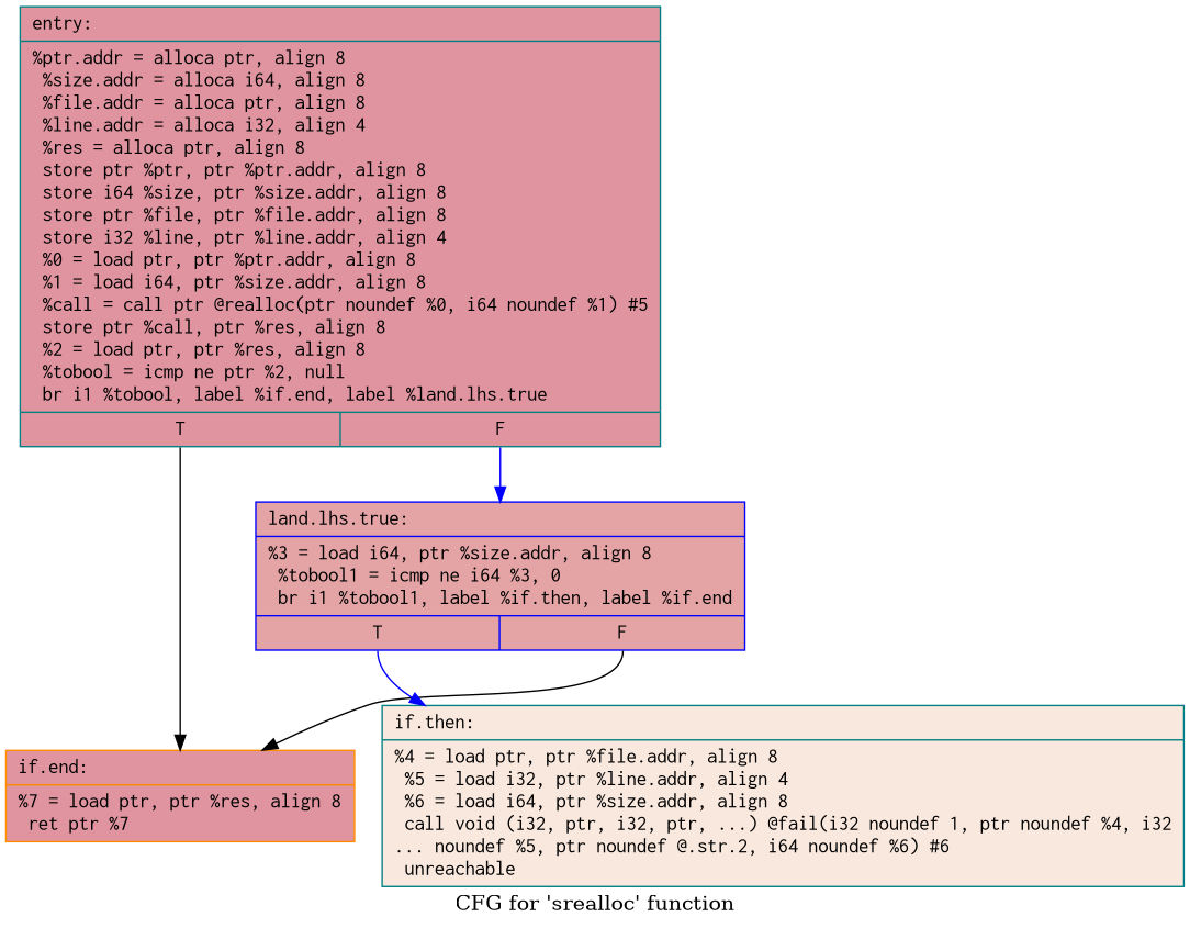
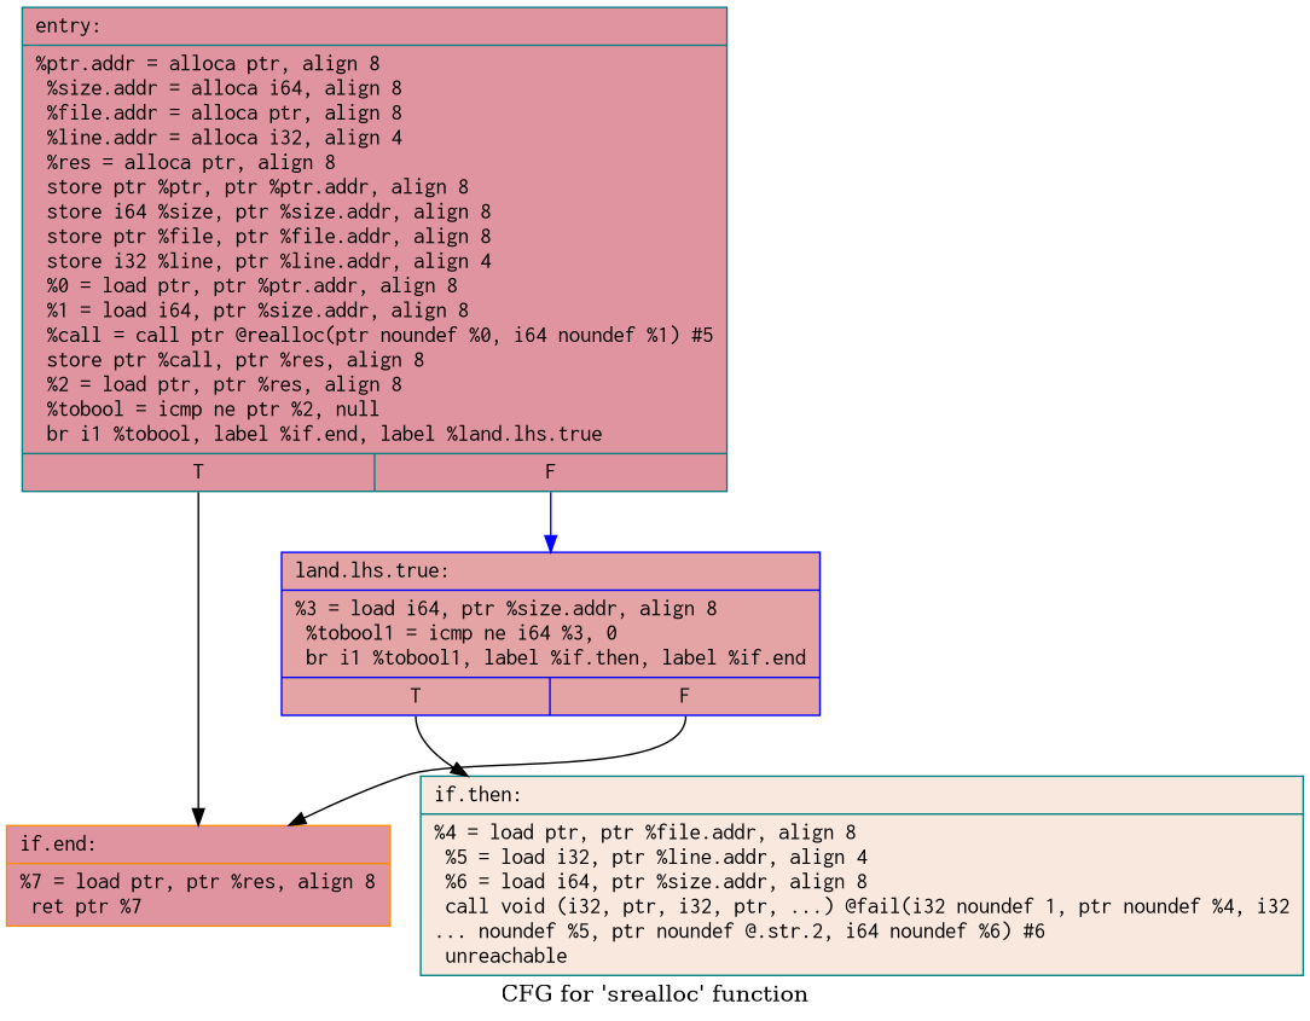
  digraph {
    label="CFG for 'srealloc' function"
    node [color=teal fillcolor="#b70d2870" fontname=Courier shape=record style=filled]
    edge [tailport=s0 color=black]
    n1 [label="{entry:\l|  %ptr.addr = alloca ptr, align 8\l  %size.addr = alloca i64, align 8\l  %file.addr = alloca ptr, align 8\l  %line.addr = alloca i32, align 4\l  %res = alloca ptr, align 8\l  store ptr %ptr, ptr %ptr.addr, align 8\l  store i64 %size, ptr %size.addr, align 8\l  store ptr %file, ptr %file.addr, align 8\l  store i32 %line, ptr %line.addr, align 4\l  %0 = load ptr, ptr %ptr.addr, align 8\l  %1 = load i64, ptr %size.addr, align 8\l  %call = call ptr @realloc(ptr noundef %0, i64 noundef %1) #5\l  store ptr %call, ptr %res, align 8\l  %2 = load ptr, ptr %res, align 8\l  %tobool = icmp ne ptr %2, null\l  br i1 %tobool, label %if.end, label %land.lhs.true\l|{<s0>T|<s1>F}}"]
    n2 [color=darkorange label="{if.end:\l|  %7 = load ptr, ptr %res, align 8\l  ret ptr %7\l}"]
    n3 [color=blue fillcolor="#c32e3170" label="{land.lhs.true:\l|  %3 = load i64, ptr %size.addr, align 8\l  %tobool1 = icmp ne i64 %3, 0\l  br i1 %tobool1, label %if.then, label %if.end\l|{<s0>T|<s1>F}}"]
    n4 [fillcolor="#f2cab570" label="{if.then:\l|  %4 = load ptr, ptr %file.addr, align 8\l  %5 = load i32, ptr %line.addr, align 4\l  %6 = load i64, ptr %size.addr, align 8\l  call void (i32, ptr, i32, ptr, ...) @fail(i32 noundef 1, ptr noundef %4, i32\l... noundef %5, ptr noundef @.str.2, i64 noundef %6) #6\l  unreachable\l}"]
    n1 -> n2
    n1 -> n3 [tailport=s1 color=blue]
    n3 -> n2 [tailport=s1]
-   n3 -> n4 [color=blue]
+   n3 -> n4
  }
